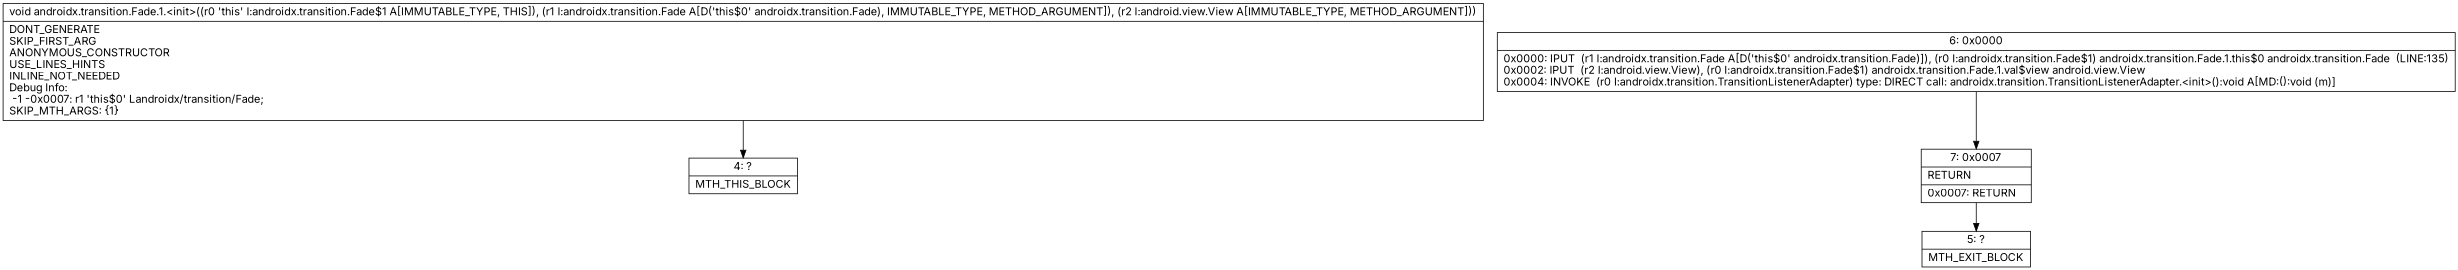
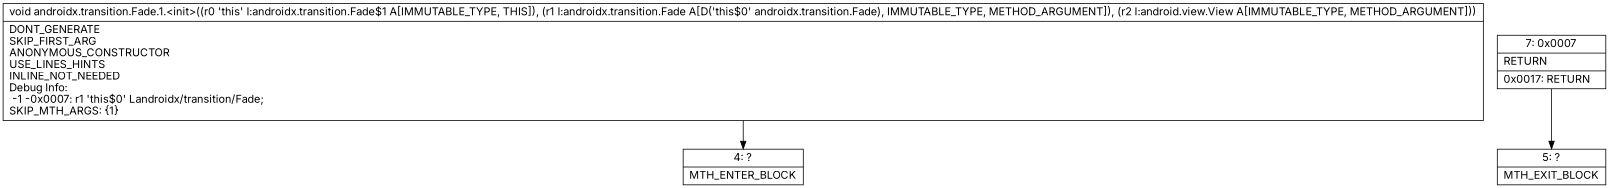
  digraph {
    fontname=Inter
    node [fontname=Inter shape=record]
    edge [fontname=Inter]
-   n1 [label="{4\:\ ?|MTH_THIS_BLOCK\l}"]
-   n2 [label="{6\:\ 0x0000|0x0000: IPUT  (r1 I:androidx.transition.Fade A[D('this$0' androidx.transition.Fade)]), (r0 I:androidx.transition.Fade$1) androidx.transition.Fade.1.this$0 androidx.transition.Fade  (LINE:135)\l0x0002: IPUT  (r2 I:android.view.View), (r0 I:androidx.transition.Fade$1) androidx.transition.Fade.1.val$view android.view.View \l0x0004: INVOKE  (r0 I:androidx.transition.TransitionListenerAdapter) type: DIRECT call: androidx.transition.TransitionListenerAdapter.\<init\>():void A[MD:():void (m)]\l}"]
-   n3 [label="{7\:\ 0x0007|RETURN\l|0x0007: RETURN   \l}"]
+   n1 [label="{4\:\ ?|MTH_ENTER_BLOCK\l}"]
+   n3 [label="{7\:\ 0x0007|RETURN\l|0x0017: RETURN   \l}"]
    n4 [label="{5\:\ ?|MTH_EXIT_BLOCK\l}"]
    n5 [label="{void androidx.transition.Fade.1.\<init\>((r0 'this' I:androidx.transition.Fade$1 A[IMMUTABLE_TYPE, THIS]), (r1 I:androidx.transition.Fade A[D('this$0' androidx.transition.Fade), IMMUTABLE_TYPE, METHOD_ARGUMENT]), (r2 I:android.view.View A[IMMUTABLE_TYPE, METHOD_ARGUMENT]))  | DONT_GENERATE\lSKIP_FIRST_ARG\lANONYMOUS_CONSTRUCTOR\lUSE_LINES_HINTS\lINLINE_NOT_NEEDED\lDebug Info:\l  \-1 \-0x0007: r1 'this$0' Landroidx\/transition\/Fade;\lSKIP_MTH_ARGS: \{1\}\l}"]
-   n2 -> n3
    n3 -> n4
    n5 -> n1
  }
